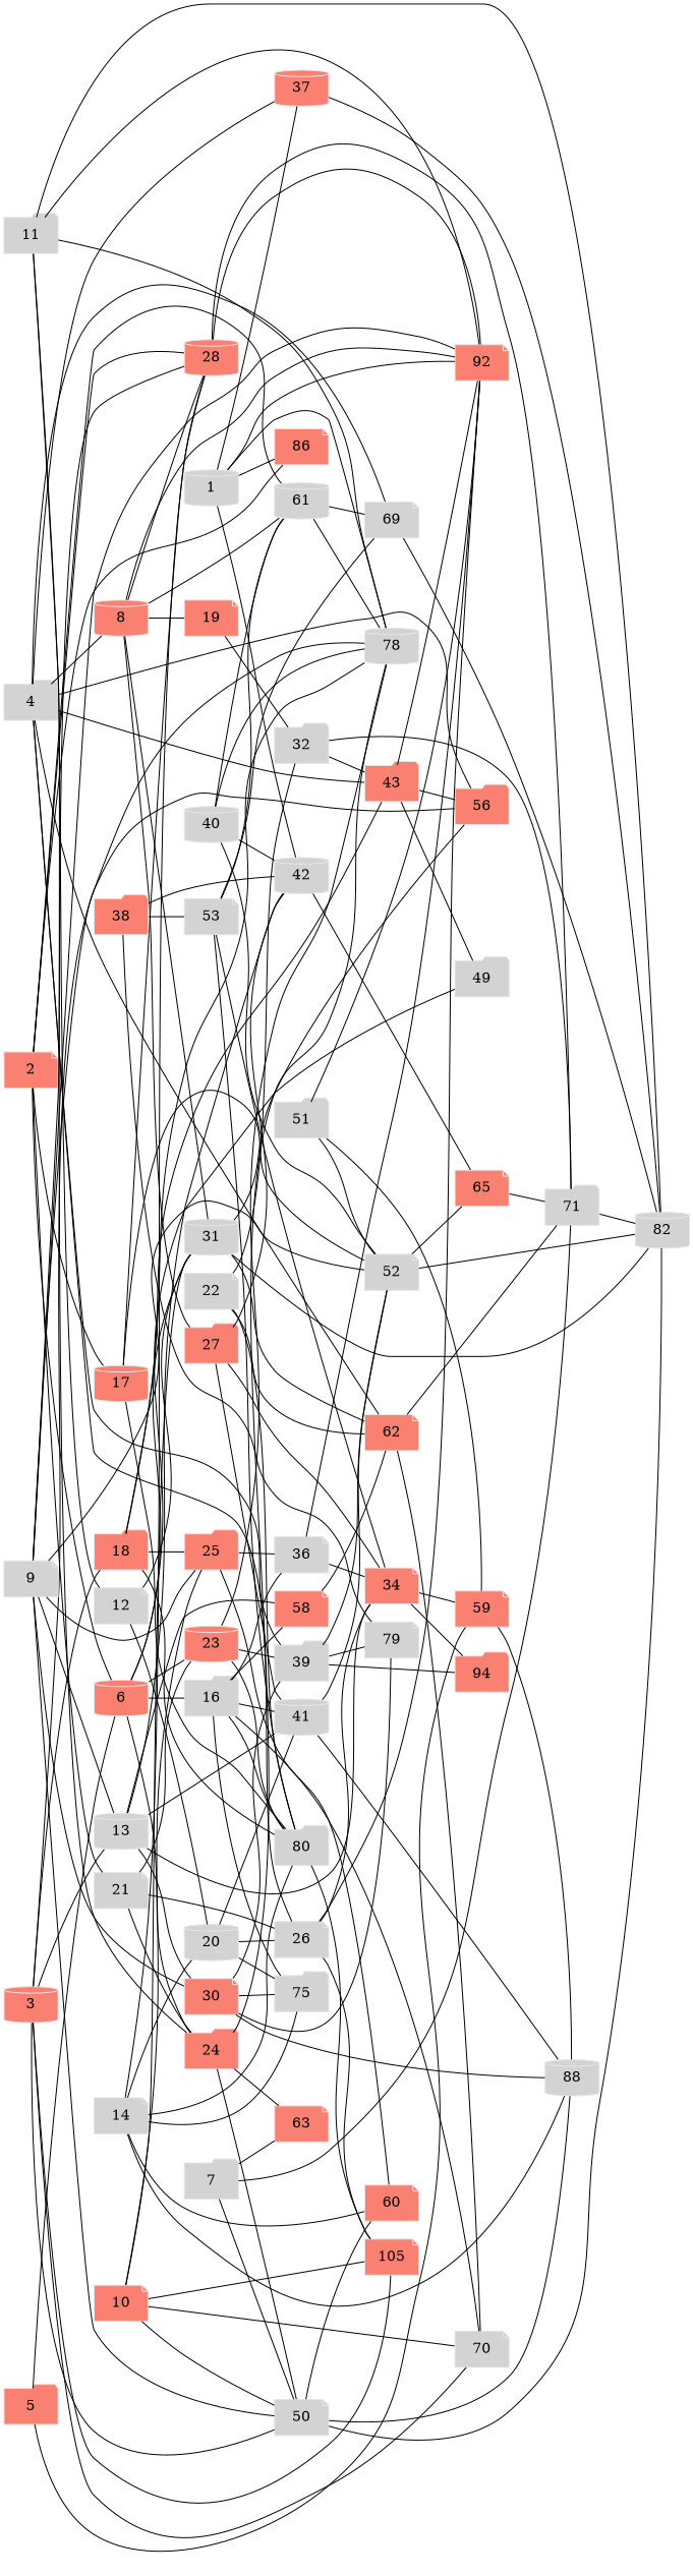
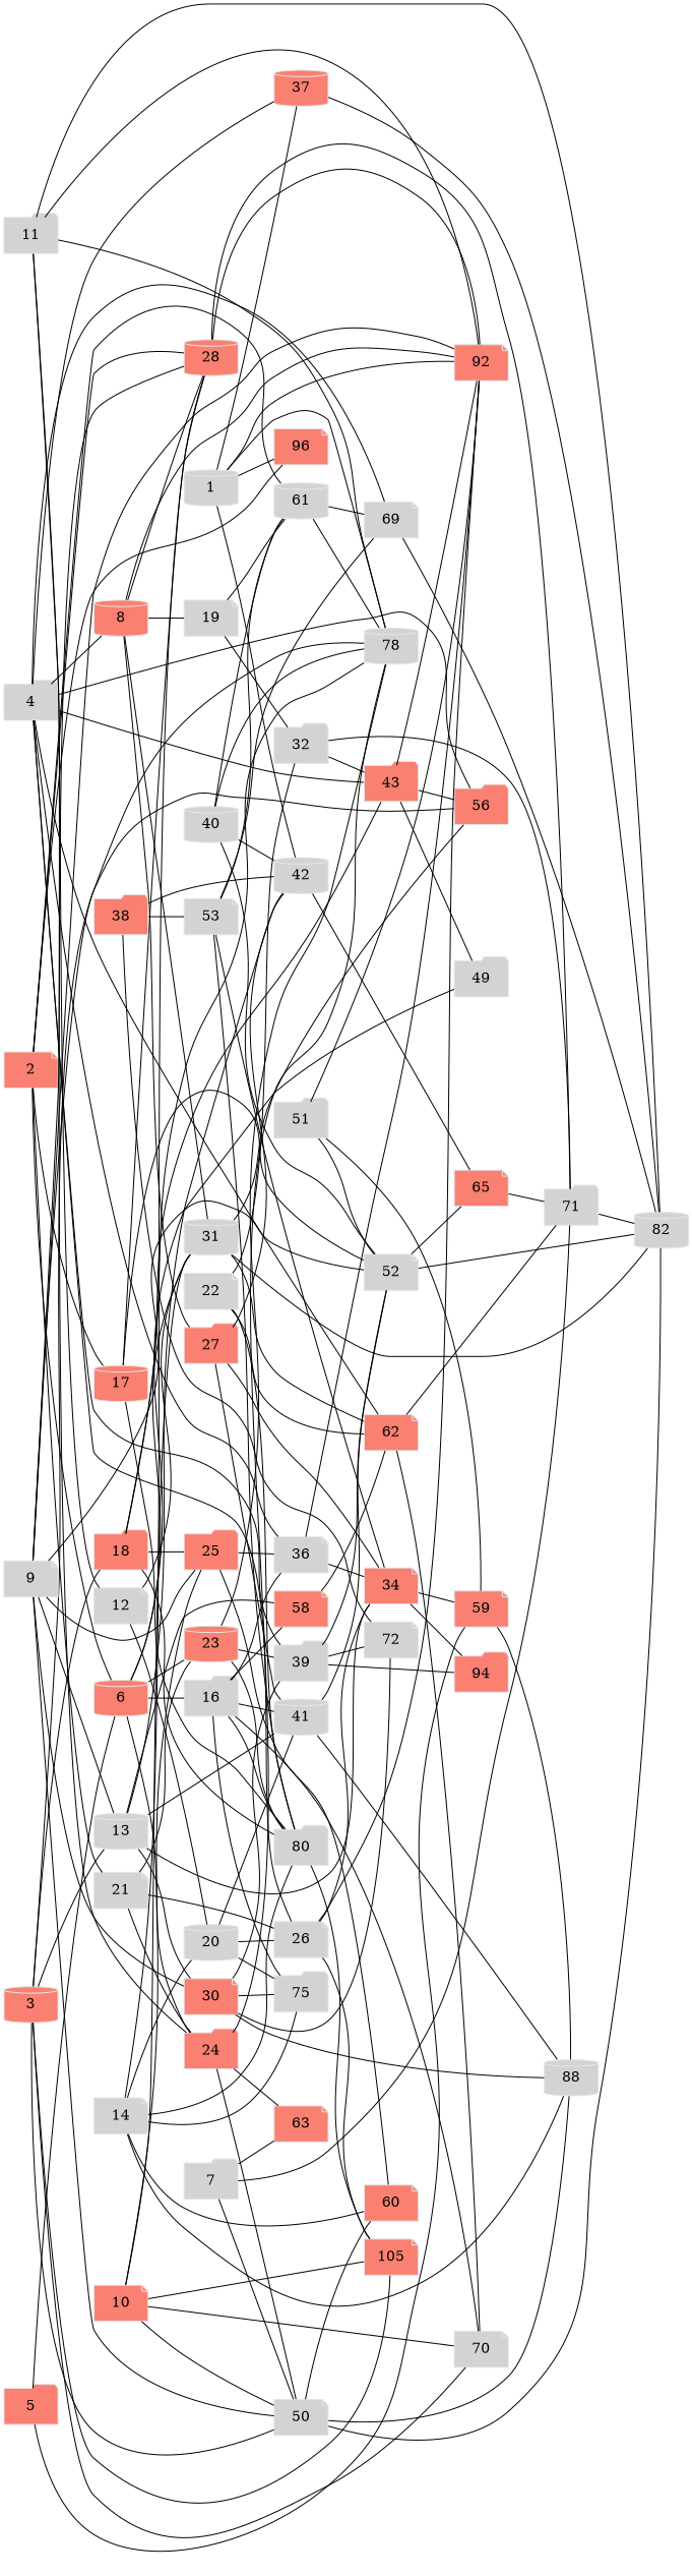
  graph {
    rankdir=LR
    node [color=gray90 fillcolor=lightgrey shape=note style=filled]
    1 [shape=cylinder super="+46"]
    37 [fillcolor=salmon shape=cylinder]
    42 [shape=cylinder super="+74"]
    78 [shape=cylinder super="+81"]
-   86 [fillcolor=salmon]
+   86 [fillcolor=salmon label=96]
    92 [fillcolor=salmon super="+96"]
    82 [shape=cylinder super="+84"]
    65 [fillcolor=salmon]
    2 [fillcolor=salmon super="+101"]
    6 [fillcolor=salmon shape=cylinder super="+87"]
    17 [fillcolor=salmon shape=cylinder]
    21
    28 [fillcolor=salmon shape=cylinder super="+44"]
    61 [shape=cylinder super="+76"]
    16 [shape=folder super="+57"]
    23 [fillcolor=salmon shape=cylinder super="+29"]
    24 [fillcolor=salmon shape=folder super="+95"]
    31 [shape=cylinder super="+47"]
    49 [shape=folder]
    52 [super="+93"]
    80 [shape=folder super="+97"]
    26 [super="+73"]
    71 [shape=folder]
    69 [super="+103"]
    3 [fillcolor=salmon shape=cylinder super="+91"]
    13 [shape=cylinder super="+66"]
    18 [fillcolor=salmon shape=folder super="+99"]
    50 [super="+79"]
    70
    105 [fillcolor=salmon]
    30 [fillcolor=salmon super="+100"]
    41 [shape=cylinder super="+48"]
    n33 [fillcolor=salmon label=34 super="+77"]
    58 [fillcolor=salmon]
    43 [fillcolor=salmon shape=folder super="+90"]
    25 [fillcolor=salmon shape=folder super="+33"]
    60 [fillcolor=salmon]
    88 [shape=cylinder]
    4 [shape=folder super="+15"]
    8 [fillcolor=salmon shape=cylinder super="+35"]
    36 [super="+98"]
    39 [shape=folder super="+68"]
    56 [fillcolor=salmon shape=folder]
    62 [fillcolor=salmon super="+85"]
-   19 [fillcolor=salmon]
+   19
    27 [fillcolor=salmon shape=folder super="+67"]
-   72 [super="+83" label=79]
+   72 [super="+83"]
    94 [fillcolor=salmon shape=folder]
    5 [fillcolor=salmon shape=folder]
    59 [fillcolor=salmon]
    75 [shape=folder super="+89"]
    63 [fillcolor=salmon]
    7 [shape=folder]
    32 [shape=folder]
    9 [super="+45"]
    10 [fillcolor=salmon super="+55"]
    11 [shape=folder super="+34"]
    12
    20 [shape=cylinder super="+64"]
    14 [super="+102"]
    22
    38 [fillcolor=salmon shape=folder]
    53 [super="+104"]
    40 [shape=cylinder]
    51 [shape=folder]
    1 -- 37
    1 -- 42
    1 -- 78
    1 -- 86
    1 -- 92
    37 -- 82
    42 -- 65
    65 -- 71
    2 -- 86
    2 -- 6
    2 -- 17
    2 -- 21
    2 -- 28
    2 -- 61
    6 -- 16
    6 -- 23
    6 -- 24
    6 -- 31
    6 -- 49
    17 -- 28
    17 -- 52
    17 -- 80
    21 -- 23
    21 -- 24
    21 -- 26
    28 -- 92
    28 -- 71
    61 -- 78
    61 -- 69
    16 -- 80 [weight=2]
    16 -- 70
    16 -- 41
    16 -- 58
    16 -- 36
    16 -- 75
    23 -- 78
    23 -- 80
    23 -- 39
    24 -- 78
    24 -- 50
    24 -- 63
    31 -- 82
    31 -- 56
    31 -- 62
    52 -- 82
    52 -- 65
    80 -- 105
    26 -- 92
    26 -- 105
    26 -- n33
    71 -- 82
    69 -- 82
    3 -- 78
    3 -- 13
    3 -- 18
    3 -- 50
    3 -- 70
    3 -- 105
    13 -- 42
    13 -- 30 [weight=2]
    13 -- 41
    13 -- n33
    13 -- 58
    18 -- 78
    18 -- 80
    18 -- 43
    18 -- 25
    50 -- 82 [weight=2]
    50 -- 60
    50 -- 88
    30 -- 88
    30 -- 39
    30 -- 72
    30 -- 75
    41 -- 52
    41 -- 88
    n33 -- 94
    n33 -- 59
    58 -- 62
    43 -- 92
    43 -- 49
    43 -- 56
    25 -- 60
    25 -- 36
    4 -- 37
    4 -- 26
    4 -- 69
    4 -- 43
    4 -- 8
+   4 -- 36
    4 -- 39
    4 -- 56
    4 -- 62
    8 -- 92
    8 -- 28
-   8 -- 61
+   19 -- 61
    8 -- 31
    8 -- 19
    8 -- 27
    36 -- 92
    36 -- n33
    39 -- 52
    39 -- 72
    39 -- 94
    62 -- 71
    62 -- 70
    19 -- 32
    27 -- 42
    27 -- 41
    27 -- n33
    5 -- 6
    5 -- 59
    59 -- 88
    7 -- 71
    7 -- 50
    7 -- 63
    32 -- 71
    32 -- 43
    9 -- 92
    9 -- 28
    9 -- 52
    9 -- 13
    9 -- 50
    9 -- 30
    9 -- 25
    9 -- 56
    10 -- 31
    10 -- 50
    10 -- 70
    10 -- 105 [weight=2]
    10 -- 25
    11 -- 78
    11 -- 92
    11 -- 82
    11 -- 24
    11 -- 12
    12 -- 31
    12 -- 20
    20 -- 26
    20 -- 41
    20 -- 75
    14 -- 28
    14 -- 80
    14 -- 60
    14 -- 88
    14 -- 75
    14 -- 20
    22 -- 80
    22 -- 62 [weight=2]
    22 -- 32
    38 -- 42
    38 -- 72
    38 -- 53
    53 -- 61
    53 -- 80
    53 -- 69
    53 -- n33
    40 -- 42
    40 -- 78
    40 -- 61
    40 -- 52
    51 -- 92
    51 -- 52
    51 -- 59
  }
